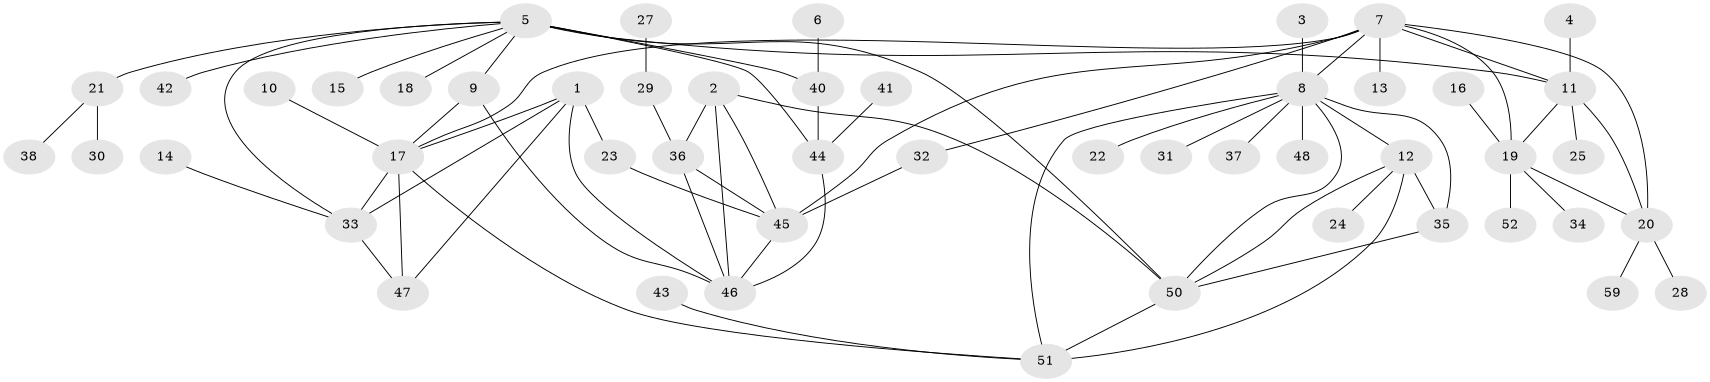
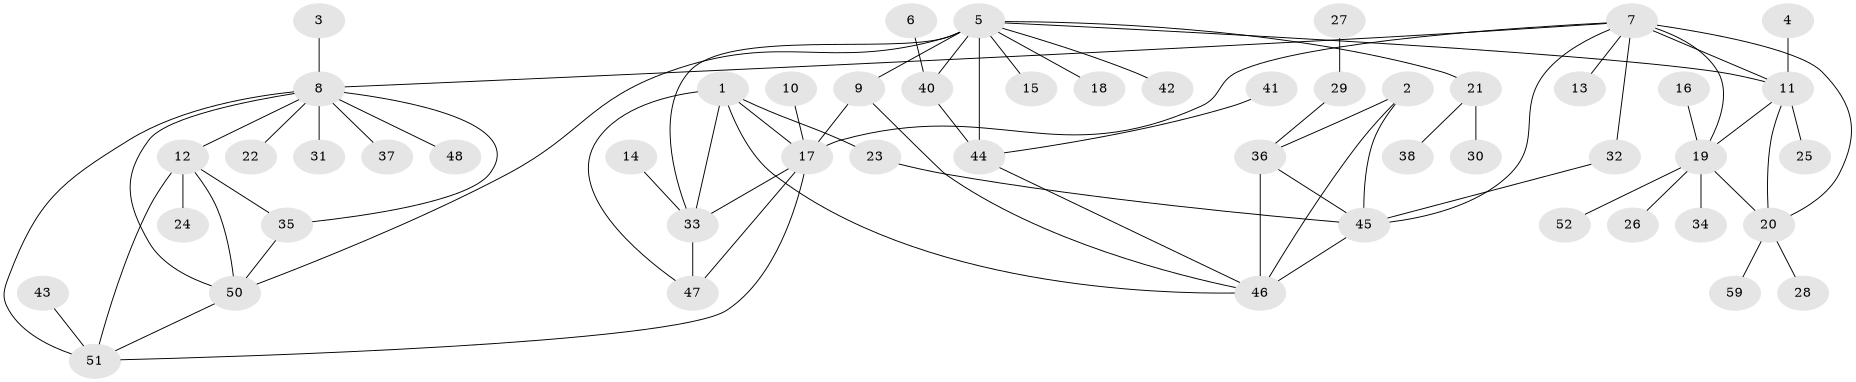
  graph {
    node [color=gray90 style=filled]
    edge [weight=1.0]
    1
    17
    23
    33
    46
    47
    51
    45
    2
    36
    50
    3
    8
    12
    22
    31
    35
    37
    48
    4
    11
    19
    20
    25
    5
    9
    15
    18
    21
    40
    42
    44
    30
    38
    6
    7
    13
    32
+   26
    34
    52
    28
    n43 [label=59]
    24
    10
    14
    16
    43
    27
    29
    41
    1 -- 17
    1 -- 23
    1 -- 33
    1 -- 46
    1 -- 47 [weight=2.0]
    17 -- 33
    17 -- 47 [weight=2.0]
    17 -- 51
    23 -- 45 [weight=2.0]
    33 -- 47 [weight=2.0]
    45 -- 46 [weight=2.0]
    2 -- 46 [weight=2.0]
    2 -- 45
    2 -- 36
-   2 -- 50
    36 -- 46 [weight=2.0]
    36 -- 45
    50 -- 51
    3 -- 8
    8 -- 51
    8 -- 50
    8 -- 12
    8 -- 22
    8 -- 31
    8 -- 35
    8 -- 37
    8 -- 48
    12 -- 51
    12 -- 50
    12 -- 35
    12 -- 24
    35 -- 50
    4 -- 11
    11 -- 19
    11 -- 20 [weight=2.0]
    11 -- 25
    19 -- 20 [weight=2.0]
+   19 -- 26
    19 -- 34
    19 -- 52
    20 -- 28
    20 -- n43
    5 -- 33
    5 -- 50
    5 -- 11
    5 -- 9
    5 -- 15
    5 -- 18
    5 -- 21
    5 -- 40
    5 -- 42
    5 -- 44 [weight=3.0]
    9 -- 17
    9 -- 46
    21 -- 30
    21 -- 38
    40 -- 44 [weight=3.0]
    44 -- 46
    6 -- 40
    7 -- 17
    7 -- 45
    7 -- 8
    7 -- 11
    7 -- 19
    7 -- 20 [weight=2.0]
    7 -- 13
    7 -- 32
    32 -- 45
    10 -- 17
    14 -- 33
    16 -- 19
    43 -- 51
    27 -- 29
    29 -- 36
    41 -- 44
  }
